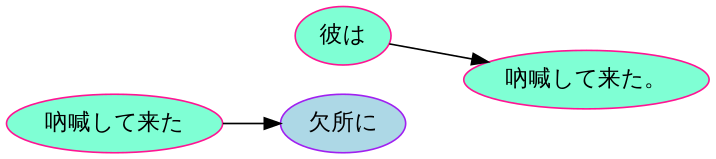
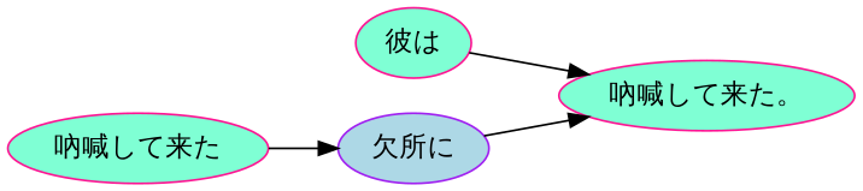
  digraph {
    rankdir=LR
    node [color=deeppink fillcolor=aquamarine style=filled]
    n1 [label="吶喊して来た。"]
    n2 [label="彼は"]
    n3 [label="吶喊して来た"]
    n4 [color=purple fillcolor=lightblue label="欠所に"]
    n2 -> n1
    n3 -> n4
+   n4 -> n1
  }
